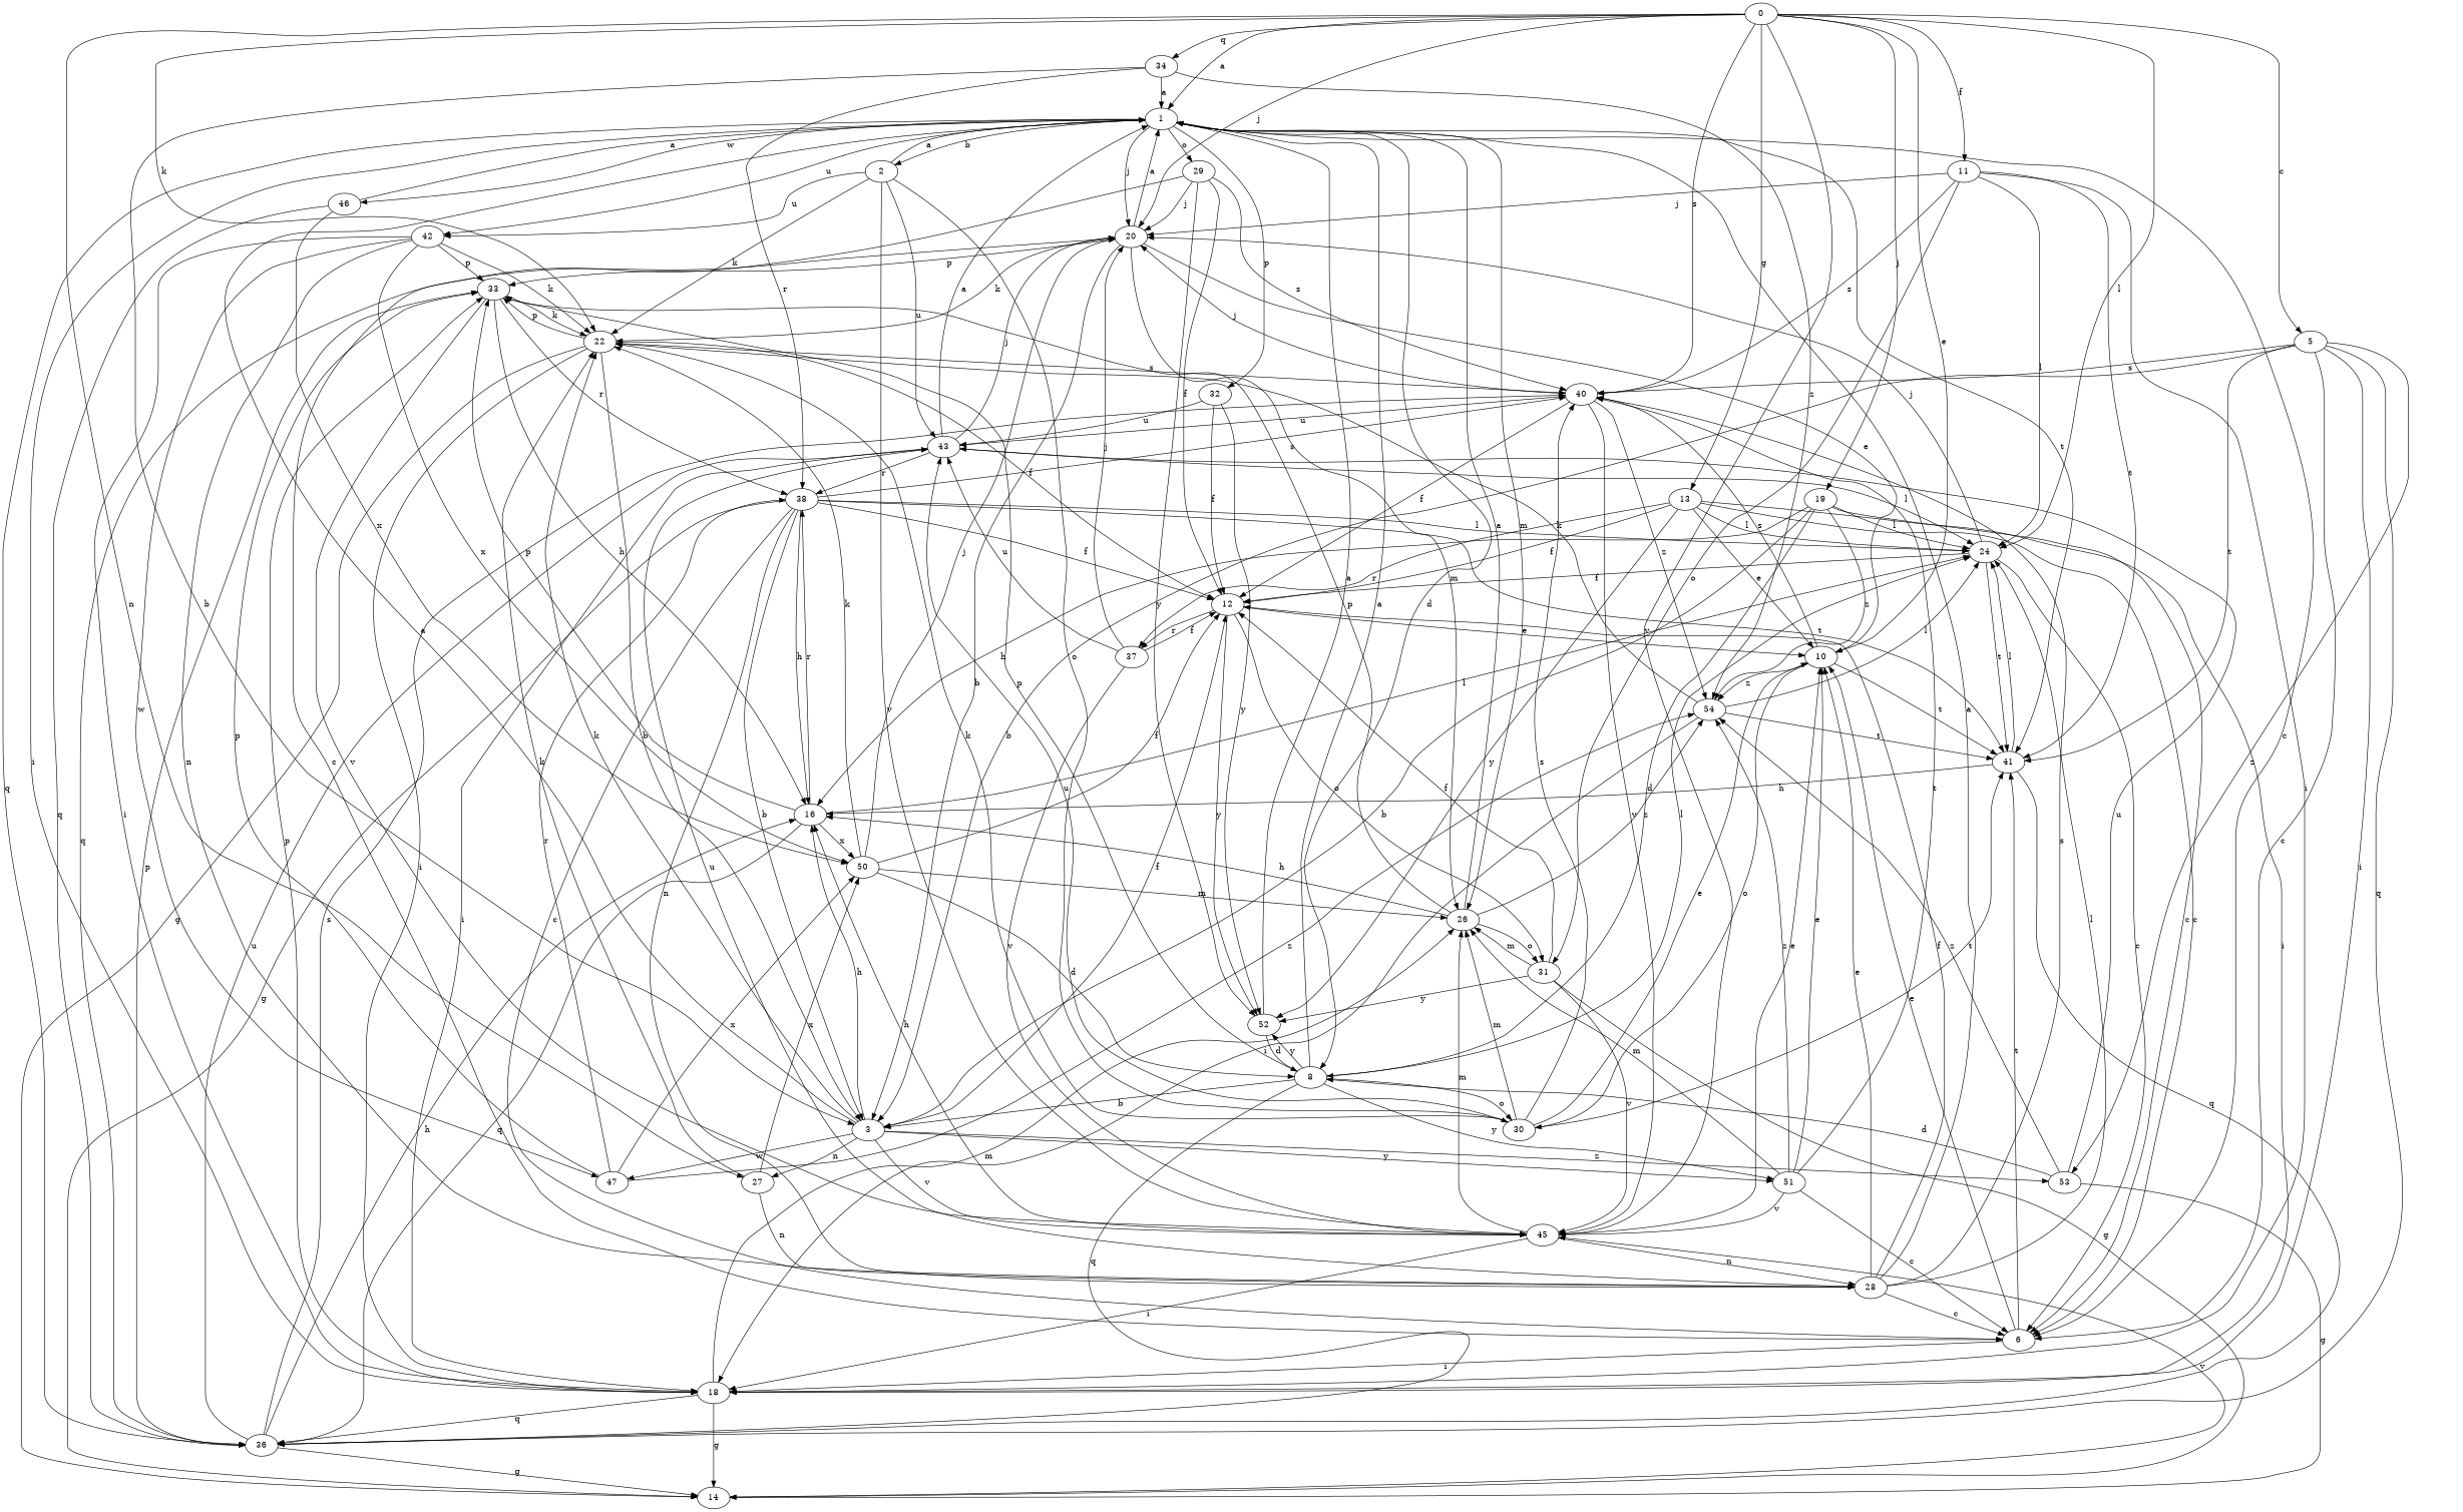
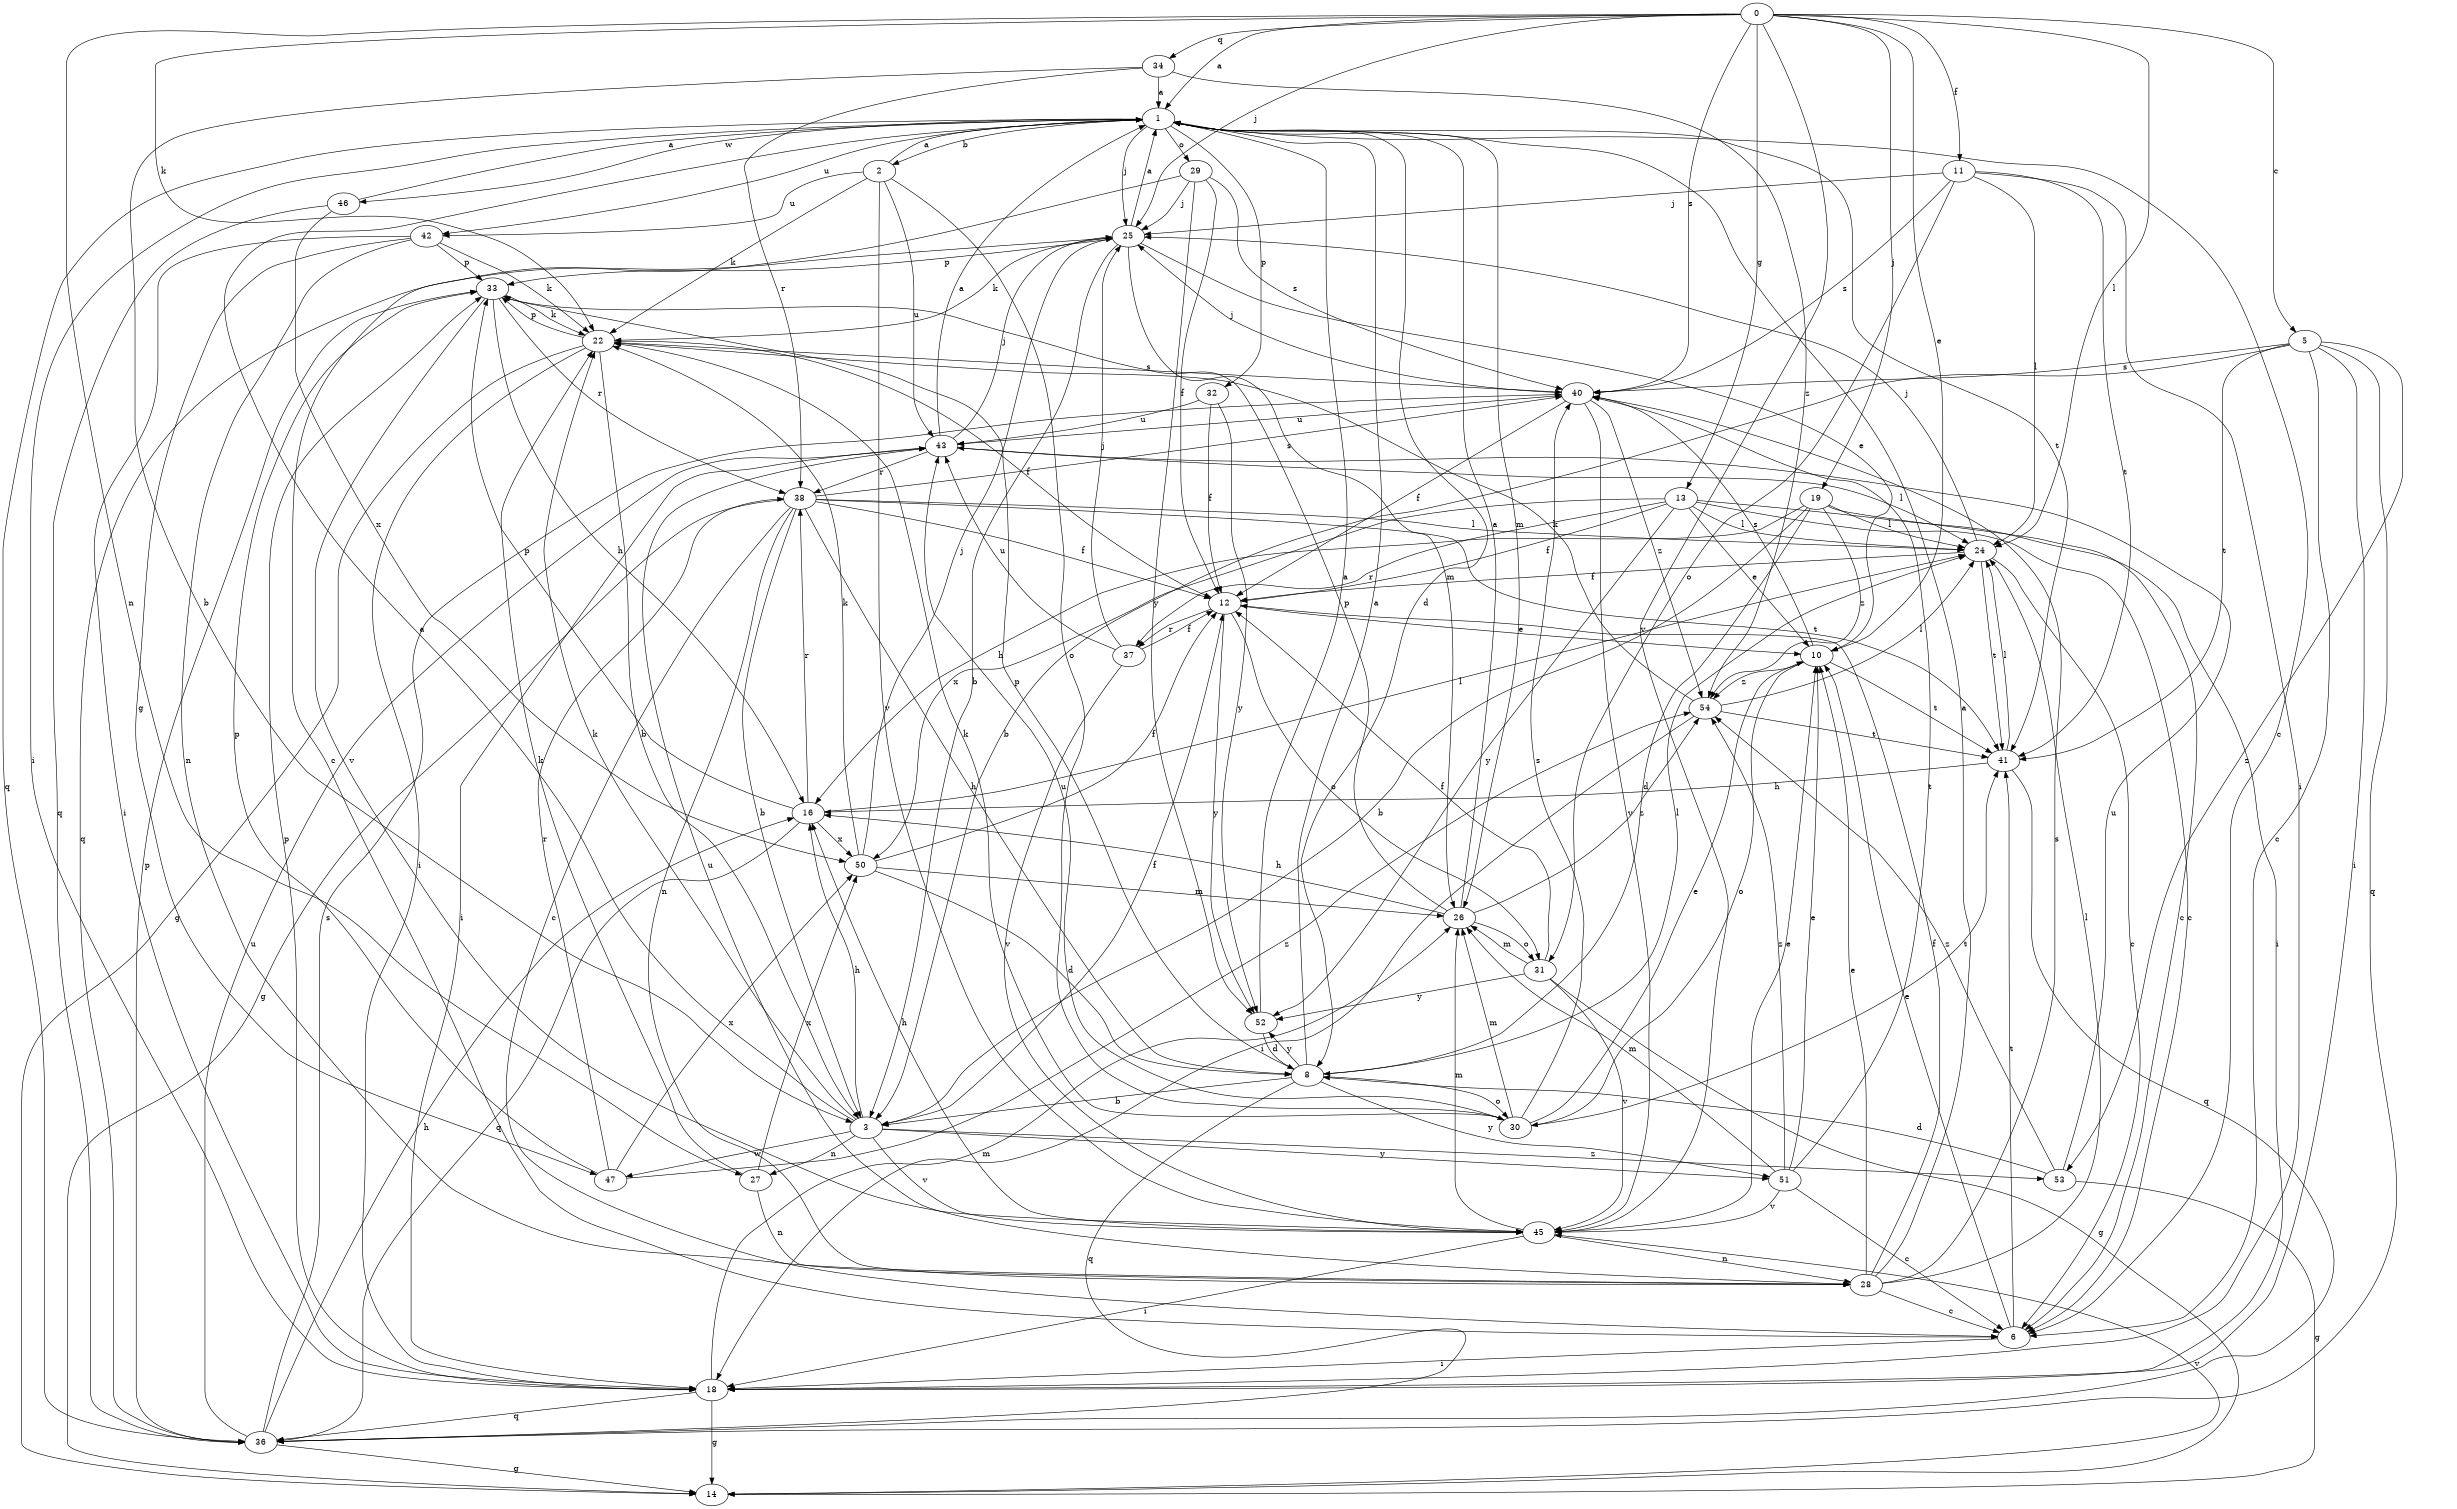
  strict digraph {
    0
    1
    5
    10
    11
    13
    19
-   20
+   20 [label=25]
    22
    24
    27
    34
    40
    45
    2
    6
    8
    18
    26
    29
    32
    36
    41
    42
    46
    3
    53
    30
    54
    31
    12
    52
    37
    16
    33
    14
    50
    28
    38
    43
    51
    47
    0 -> 1 [label=a]
    0 -> 5 [label=c]
    0 -> 10 [label=e]
    0 -> 11 [label=f]
    0 -> 13 [label=g]
    0 -> 19 [label=j]
    0 -> 20 [label=j]
    0 -> 22 [label=k]
    0 -> 24 [label=l]
    0 -> 27 [label=n]
    0 -> 34 [label=q]
    0 -> 40 [label=s]
    0 -> 45 [label=v]
    1 -> 20 [label=j]
    1 -> 2 [label=b]
    1 -> 6 [label=c]
    1 -> 8 [label=d]
    1 -> 18 [label=i]
    1 -> 26 [label=m]
    1 -> 29 [label=o]
    1 -> 32 [label=p]
    1 -> 36 [label=q]
    1 -> 41 [label=t]
    1 -> 42 [label=u]
    1 -> 46 [label=w]
    5 -> 40 [label=s]
    5 -> 6 [label=c]
    5 -> 18 [label=i]
    5 -> 36 [label=q]
    5 -> 41 [label=t]
    5 -> 3 [label=b]
    5 -> 53 [label=z]
    10 -> 40 [label=s]
    10 -> 41 [label=t]
    10 -> 30 [label=o]
    10 -> 54 [label=z]
    11 -> 20 [label=j]
    11 -> 24 [label=l]
    11 -> 40 [label=s]
    11 -> 18 [label=i]
    11 -> 41 [label=t]
    11 -> 31 [label=o]
    13 -> 10 [label=e]
    13 -> 24 [label=l]
    13 -> 6 [label=c]
    13 -> 18 [label=i]
    13 -> 12 [label=f]
    13 -> 52 [label=y]
    13 -> 37 [label=r]
    19 -> 24 [label=l]
    19 -> 6 [label=c]
    19 -> 8 [label=d]
    19 -> 3 [label=b]
    19 -> 54 [label=z]
    19 -> 16 [label=h]
    20 -> 1 [label=a]
    20 -> 10 [label=e]
    20 -> 22 [label=k]
    20 -> 26 [label=m]
    20 -> 36 [label=q]
    20 -> 3 [label=b]
    20 -> 33 [label=p]
    22 -> 40 [label=s]
    22 -> 18 [label=i]
    22 -> 3 [label=b]
    22 -> 12 [label=f]
    22 -> 33 [label=p]
    22 -> 14 [label=g]
    24 -> 20 [label=j]
    24 -> 6 [label=c]
    24 -> 41 [label=t]
    24 -> 12 [label=f]
    27 -> 22 [label=k]
    27 -> 50 [label=x]
    27 -> 28 [label=n]
    34 -> 1 [label=a]
    34 -> 3 [label=b]
    34 -> 54 [label=z]
    34 -> 38 [label=r]
    40 -> 20 [label=j]
    40 -> 45 [label=v]
    40 -> 54 [label=z]
    40 -> 12 [label=f]
    40 -> 43 [label=u]
    45 -> 10 [label=e]
    45 -> 18 [label=i]
    45 -> 26 [label=m]
    45 -> 16 [label=h]
    45 -> 28 [label=n]
    2 -> 1 [label=a]
    2 -> 22 [label=k]
    2 -> 45 [label=v]
    2 -> 42 [label=u]
    2 -> 30 [label=o]
    2 -> 43 [label=u]
    6 -> 10 [label=e]
    6 -> 18 [label=i]
    6 -> 41 [label=t]
    8 -> 1 [label=a]
    8 -> 24 [label=l]
    8 -> 36 [label=q]
    8 -> 3 [label=b]
    8 -> 30 [label=o]
    8 -> 52 [label=y]
    8 -> 33 [label=p]
    8 -> 51 [label=y]
    18 -> 26 [label=m]
    18 -> 36 [label=q]
    18 -> 33 [label=p]
    18 -> 14 [label=g]
    26 -> 1 [label=a]
    26 -> 54 [label=z]
    26 -> 31 [label=o]
    26 -> 16 [label=h]
    26 -> 33 [label=p]
    29 -> 20 [label=j]
    29 -> 40 [label=s]
    29 -> 6 [label=c]
    29 -> 12 [label=f]
    29 -> 52 [label=y]
    32 -> 12 [label=f]
    32 -> 52 [label=y]
    32 -> 43 [label=u]
    36 -> 40 [label=s]
    36 -> 16 [label=h]
    36 -> 33 [label=p]
    36 -> 14 [label=g]
    36 -> 43 [label=u]
    41 -> 24 [label=l]
    41 -> 36 [label=q]
    41 -> 16 [label=h]
    42 -> 22 [label=k]
    42 -> 18 [label=i]
    42 -> 33 [label=p]
-   42 -> 50 [label=x]
+   13 -> 50 [label=x]
    42 -> 28 [label=n]
-   42 -> 47 [label=w]
+   42 -> 47 [label=g]
    46 -> 1 [label=a]
    46 -> 36 [label=q]
    46 -> 50 [label=x]
    3 -> 1 [label=a]
    3 -> 22 [label=k]
    3 -> 27 [label=n]
    3 -> 45 [label=v]
    3 -> 53 [label=z]
    3 -> 12 [label=f]
    3 -> 16 [label=h]
    3 -> 51 [label=y]
    3 -> 47 [label=w]
    53 -> 8 [label=d]
    53 -> 54 [label=z]
    53 -> 14 [label=g]
    53 -> 43 [label=u]
    30 -> 10 [label=e]
    30 -> 22 [label=k]
    30 -> 40 [label=s]
    30 -> 26 [label=m]
    30 -> 41 [label=t]
    30 -> 43 [label=u]
    54 -> 22 [label=k]
    54 -> 24 [label=l]
    54 -> 18 [label=i]
    54 -> 41 [label=t]
    31 -> 45 [label=v]
    31 -> 26 [label=m]
    31 -> 12 [label=f]
    31 -> 52 [label=y]
    31 -> 14 [label=g]
    12 -> 10 [label=e]
    12 -> 31 [label=o]
    12 -> 52 [label=y]
    12 -> 37 [label=r]
    52 -> 1 [label=a]
    52 -> 8 [label=d]
    37 -> 20 [label=j]
    37 -> 45 [label=v]
    37 -> 12 [label=f]
    37 -> 43 [label=u]
    16 -> 24 [label=l]
    16 -> 36 [label=q]
    16 -> 33 [label=p]
    16 -> 50 [label=x]
    16 -> 38 [label=r]
    33 -> 22 [label=k]
    33 -> 45 [label=v]
    33 -> 16 [label=h]
    33 -> 38 [label=r]
    14 -> 45 [label=v]
    50 -> 20 [label=j]
    50 -> 22 [label=k]
    50 -> 8 [label=d]
    50 -> 26 [label=m]
    50 -> 12 [label=f]
    28 -> 1 [label=a]
    28 -> 10 [label=e]
    28 -> 24 [label=l]
    28 -> 40 [label=s]
    28 -> 6 [label=c]
    28 -> 12 [label=f]
    28 -> 43 [label=u]
    38 -> 24 [label=l]
    38 -> 40 [label=s]
    38 -> 6 [label=c]
    38 -> 41 [label=t]
    38 -> 3 [label=b]
    38 -> 12 [label=f]
-   38 -> 16 [label=h]
+   38 -> 8 [label=h]
    38 -> 14 [label=g]
    38 -> 28 [label=n]
    43 -> 1 [label=a]
    43 -> 20 [label=j]
    43 -> 24 [label=l]
    43 -> 18 [label=i]
    43 -> 38 [label=r]
    51 -> 10 [label=e]
    51 -> 40 [label=t]
    51 -> 45 [label=v]
    51 -> 6 [label=c]
    51 -> 26 [label=m]
    51 -> 54 [label=z]
    47 -> 54 [label=z]
    47 -> 33 [label=p]
    47 -> 50 [label=x]
    47 -> 38 [label=r]
  }
